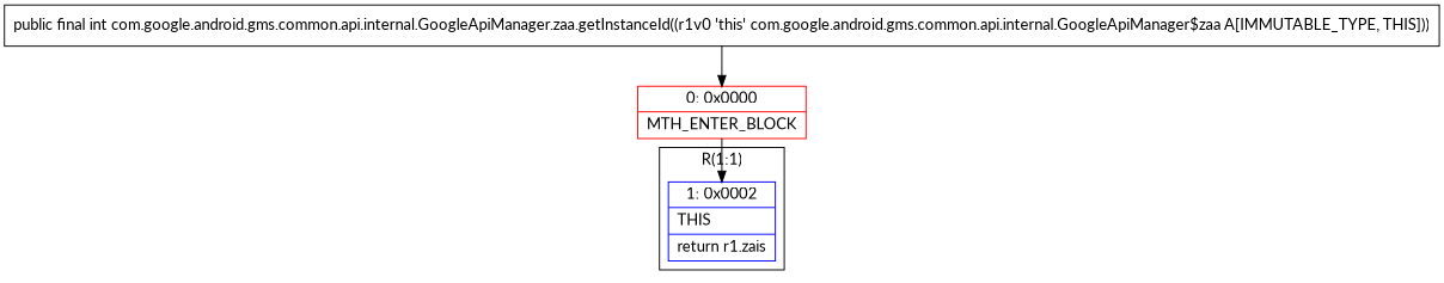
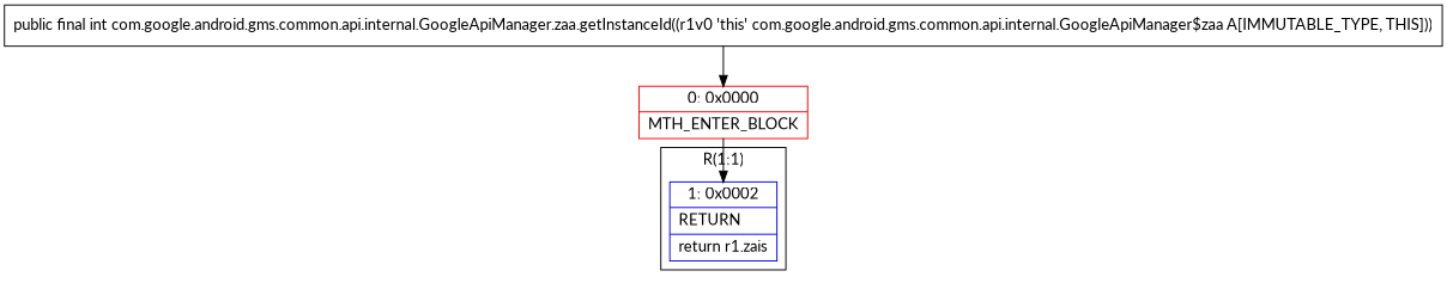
  digraph {
    fontname=Lato
    node [shape=record fontname=Lato]
    edge [fontname=Lato]
-   n1 [color=blue label="{1\:\ 0x0002|THIS\l|return r1.zais\l}"]
+   n1 [color=blue label="{1\:\ 0x0002|RETURN\l|return r1.zais\l}"]
    n2 [color=red label="{0\:\ 0x0000|MTH_ENTER_BLOCK\l}"]
    n3 [label="{public final int com.google.android.gms.common.api.internal.GoogleApiManager.zaa.getInstanceId((r1v0 'this' com.google.android.gms.common.api.internal.GoogleApiManager$zaa A[IMMUTABLE_TYPE, THIS])) }"]
    subgraph cluster_1 {
      label="R(1:1)"
      n1
    }
    n2 -> n1
    n3 -> n2
  }
